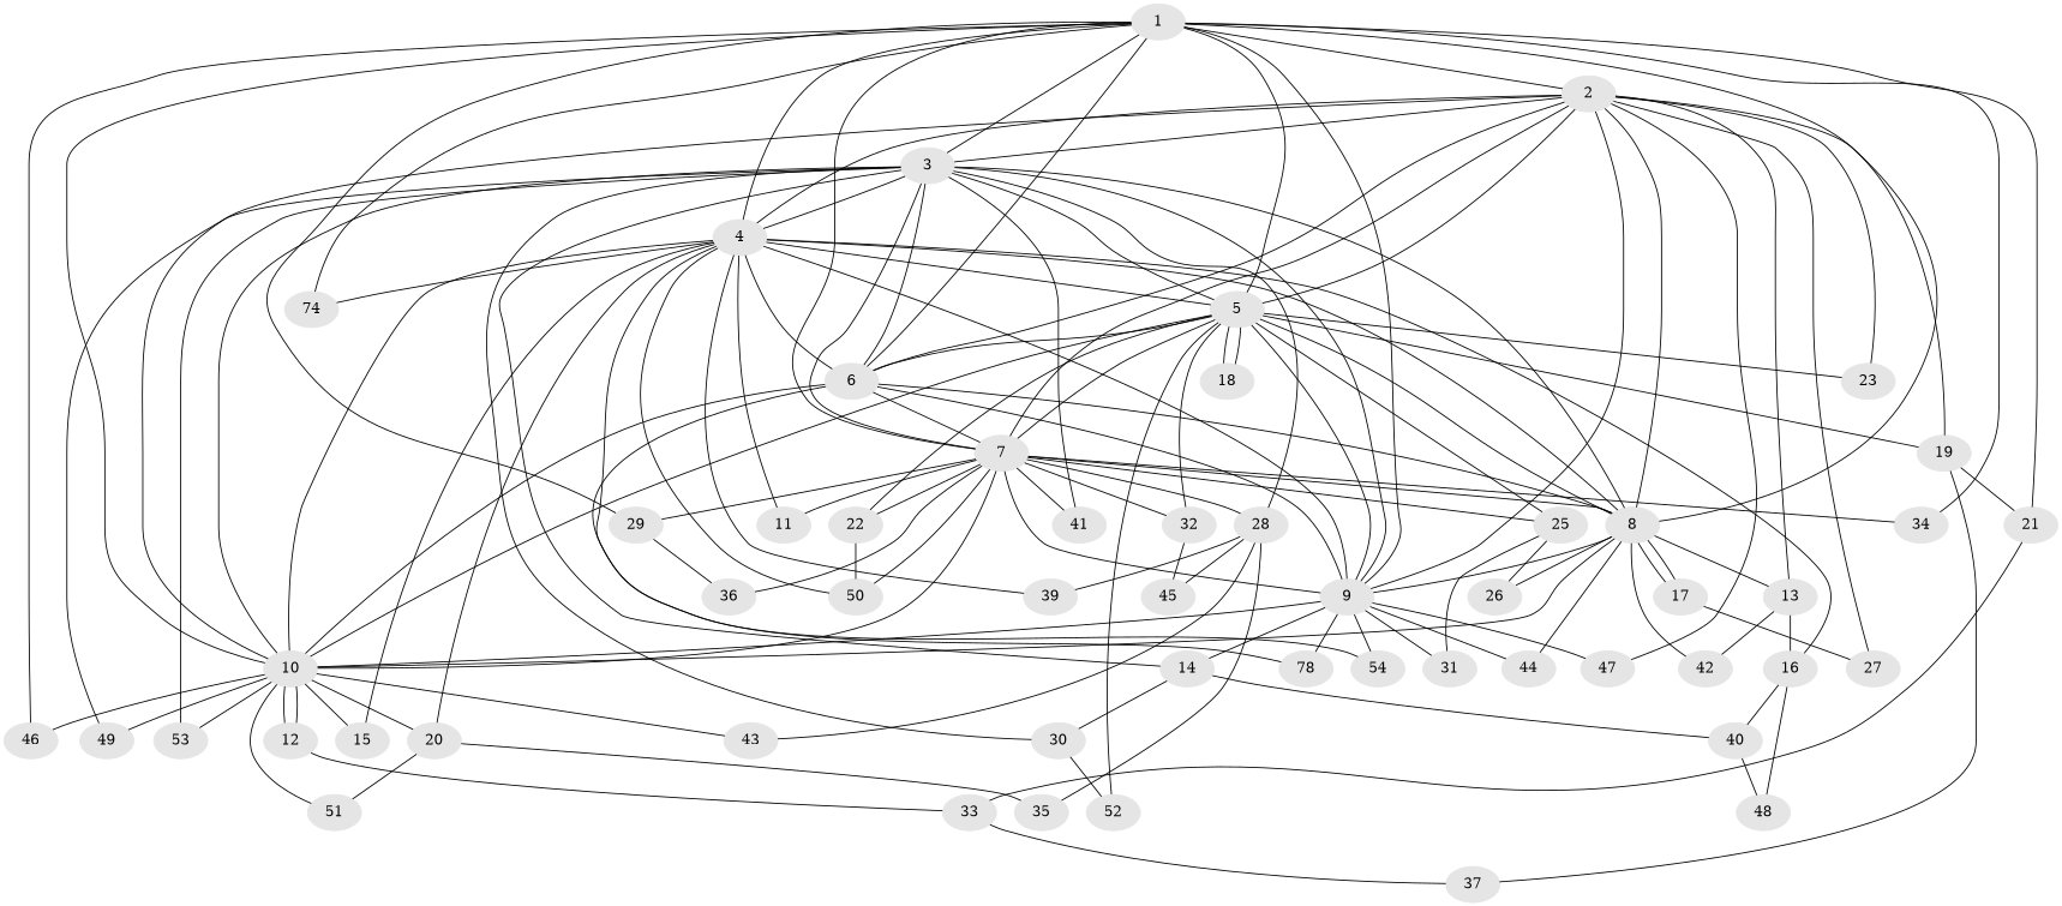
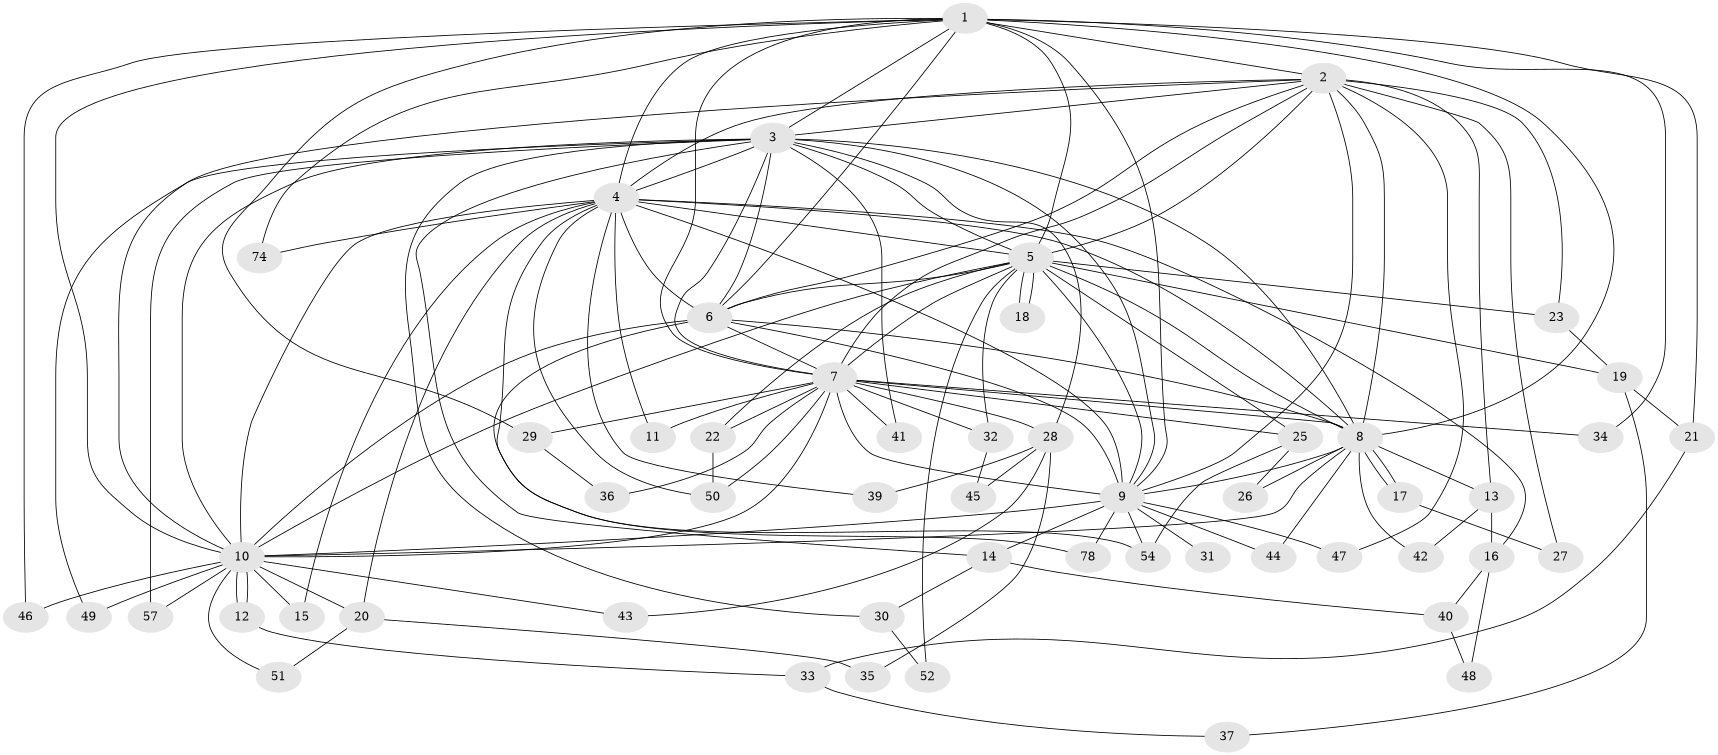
  graph {
    node [color=gray90 style=filled]
    1
    2
    3
    4
    5
    6
    7
    8
    9
    10
    21
    n12 [label=74]
    29
    34
    46
    13
    19
    23
    27
    47
    14
    28
    30
    41
    49
-   53
+   53 [label=57]
    11
    15
    16
    20
    39
    50
    54
    18
    22
    25
    32
    52
    n39 [label=78]
    36
    17
    26
    42
    44
    31
    12
    43
    51
    33
    37
    40
    35
    45
    48
    1 -- 2
    1 -- 3
    1 -- 4
    1 -- 5
    1 -- 6
    1 -- 7
    1 -- 8
    1 -- 9
    1 -- 10
    1 -- 21
    1 -- n12
    1 -- 29
    1 -- 34
    1 -- 46
    2 -- 3
    2 -- 4
    2 -- 5
    2 -- 6
    2 -- 7
    2 -- 8
    2 -- 9
    2 -- 10
    2 -- 13
-   2 -- 19
+   23 -- 19
    2 -- 23
    2 -- 27
    2 -- 47
    3 -- 4
    3 -- 5
    3 -- 6
    3 -- 7
    3 -- 8
    3 -- 9
    3 -- 10
    3 -- 14
    3 -- 28
    3 -- 30
    3 -- 41
    3 -- 49
    3 -- 53
    4 -- 5
    4 -- 6
    4 -- 8
    4 -- 9
    4 -- 10
    4 -- n12
    4 -- 11
    4 -- 15
    4 -- 16
    4 -- 20
    4 -- 39
    4 -- 50
    4 -- 54
    5 -- 6
    5 -- 7
    5 -- 8
    5 -- 9
    5 -- 10
    5 -- 19
    5 -- 23
    5 -- 18
    5 -- 18
    5 -- 22
    5 -- 25
    5 -- 32
    5 -- 52
    6 -- 7
    6 -- 8
    6 -- 9
    6 -- 10
    6 -- n39
    7 -- 8
    7 -- 9
    7 -- 10
    7 -- 29
    7 -- 34
    7 -- 28
    7 -- 41
    7 -- 11
    7 -- 22
    7 -- 25
    7 -- 32
    7 -- 36
    8 -- 9
    8 -- 10
    8 -- 13
    8 -- 17
    8 -- 17
    8 -- 26
    8 -- 42
    8 -- 44
    9 -- 10
    9 -- 47
    9 -- 14
    9 -- 54
    9 -- n39
    9 -- 44
    9 -- 31
    10 -- 46
    10 -- 49
    10 -- 53
    10 -- 15
    10 -- 20
    10 -- 12
    10 -- 12
    10 -- 43
    10 -- 51
    21 -- 33
    29 -- 36
    13 -- 16
    13 -- 42
    19 -- 21
    19 -- 37
    14 -- 30
    14 -- 40
    28 -- 39
    28 -- 43
    28 -- 35
    28 -- 45
    30 -- 52
    16 -- 40
    16 -- 48
    20 -- 51
    20 -- 35
    50 -- 7
    22 -- 50
    25 -- 26
-   25 -- 31
+   25 -- 54
    32 -- 45
    17 -- 27
    12 -- 33
    33 -- 37
    40 -- 48
  }
